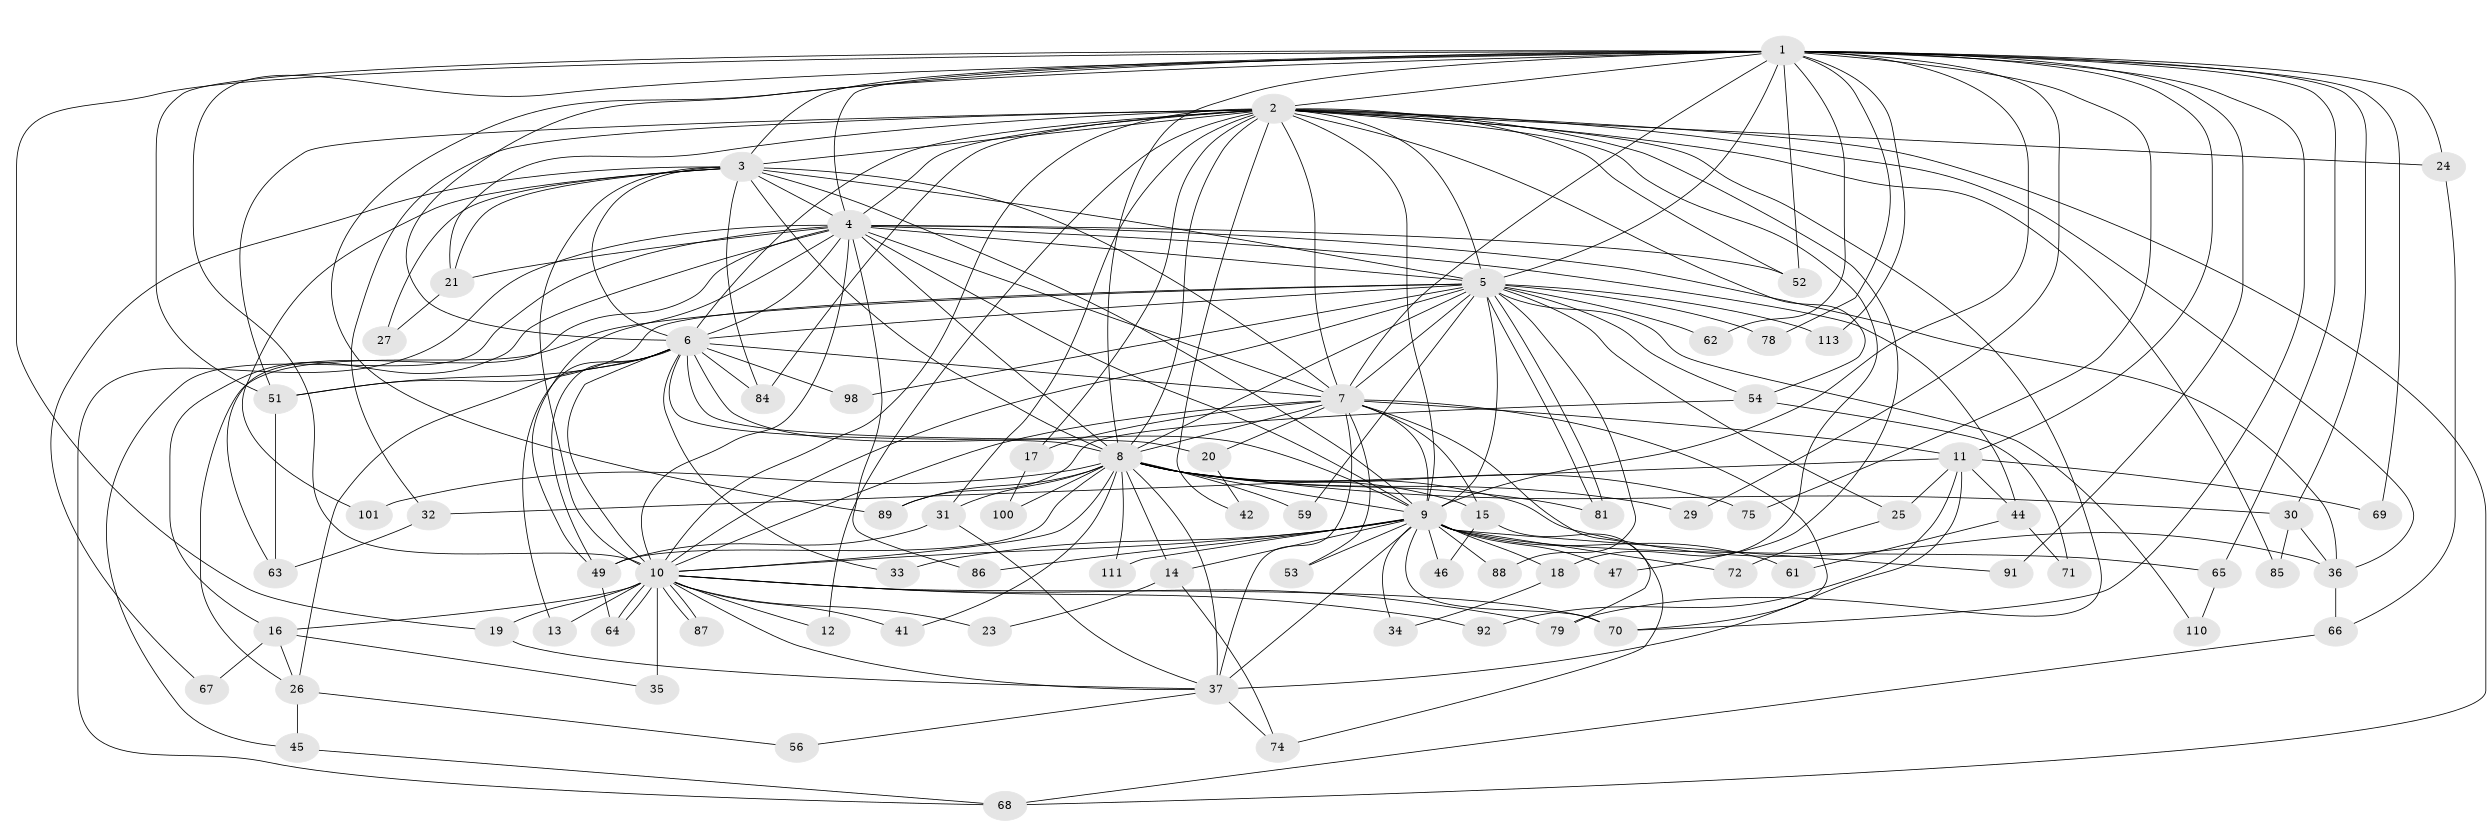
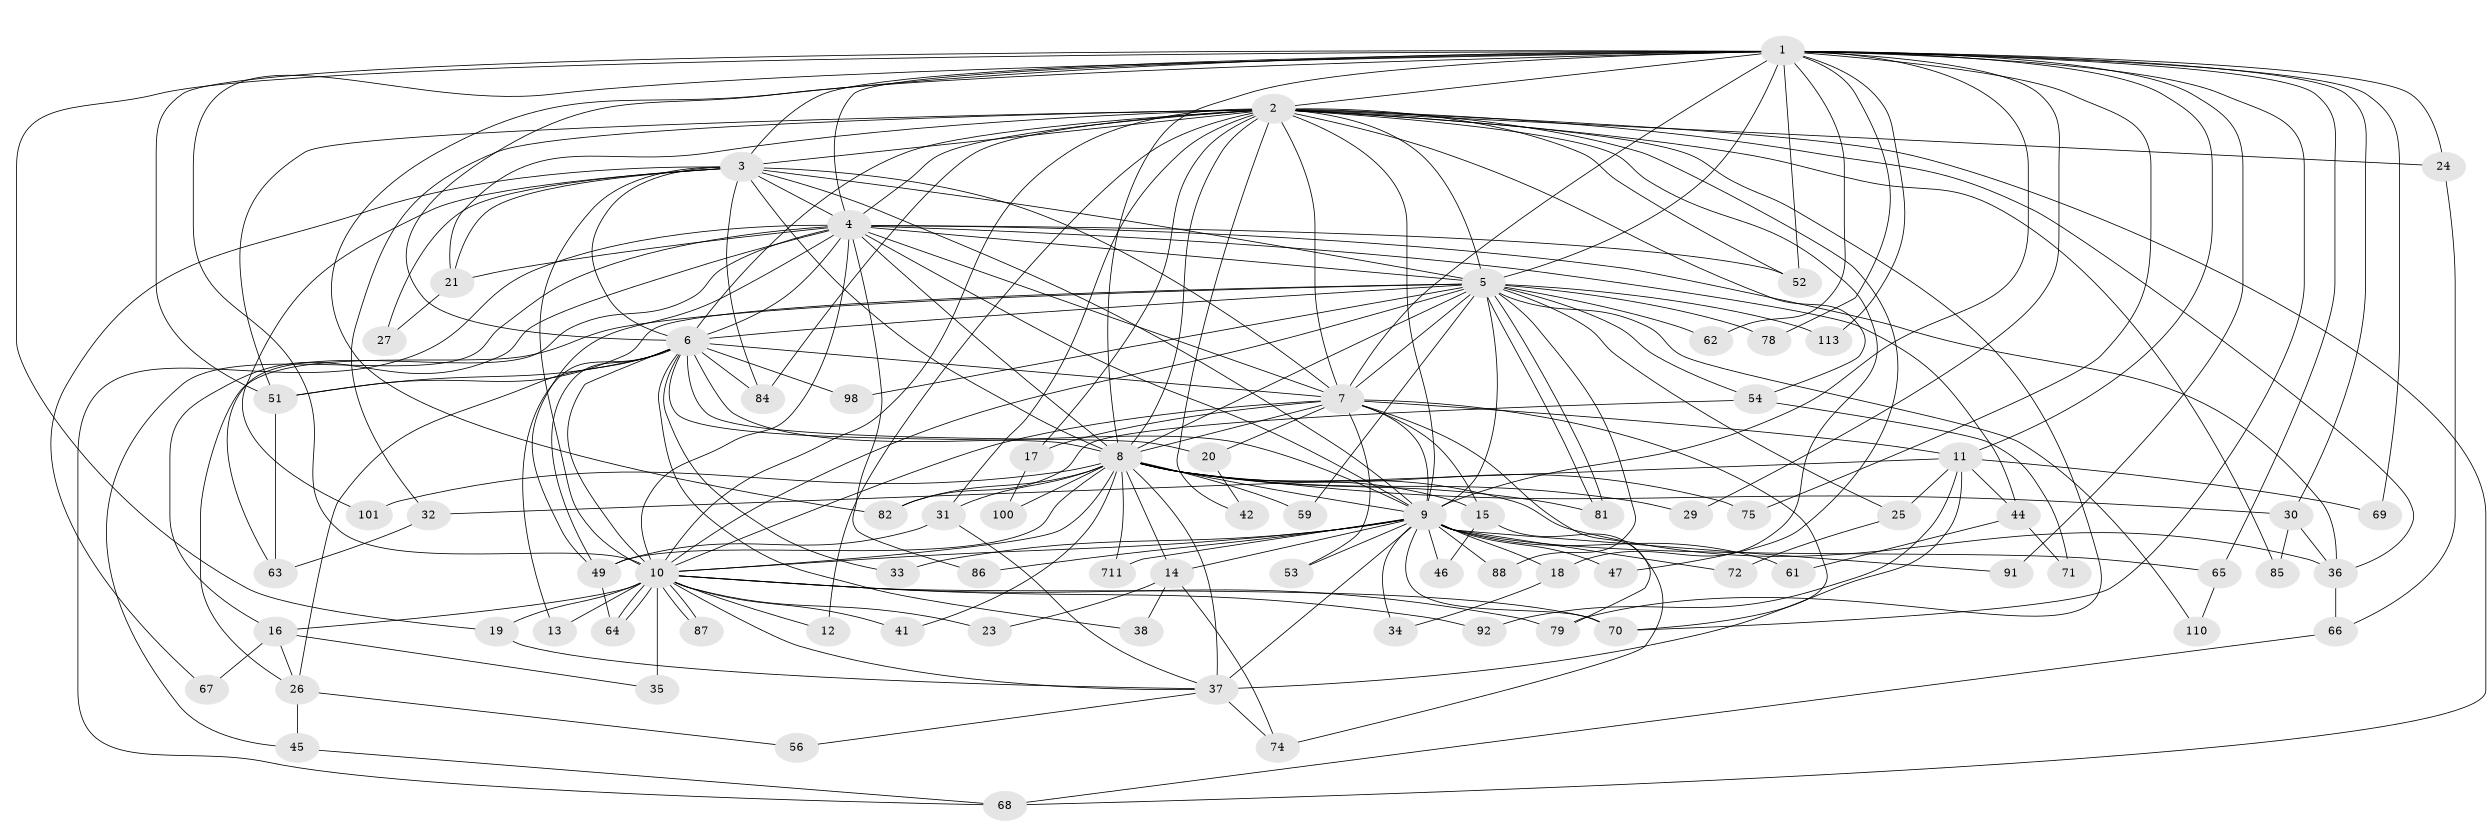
  graph {
    node [color=gray90 style=filled]
    1 [super="+40"]
    2
    3
    4 [super="+22"]
    5
    6
    7 [super="+76+102+80"]
    8 [super="+83"]
    9
    10
    11
    19
    24
    29
    30
    51 [super="+114+55"]
    52 [super="+99"]
    62
    65
    69
    70 [super="+93+108"]
    75
    78
-   82 [label=89]
+   82
    91
    113
    12
    17
    18
    21 [super="+60"]
    31
    32
    36 [super="+115+48"]
    42
    47
    54 [super="+89"]
    68
    79 [super="+107"]
    84 [super="+112"]
    85
    27
    67
    101
    16
    44
    45 [super="+74"]
    49 [super="+95+90"]
    63 [super="+94"]
    86
    25
    26 [super="+28"]
    59
    81
    88
    98
    110
    13
    20
    33
+   38
    15 [super="+58"]
    37 [super="+96+73+39"]
    53
    14
    41
    100
-   111
+   111 [label=711]
    34
    46
    61
    72
    23
    35 [super="+105"]
    64
    87
    92
    66 [super="+97"]
    71
    56
    n80 [label=74]
    1 -- 2
    1 -- 3
    1 -- 4
    1 -- 5
    1 -- 6
    1 -- 7 [weight=2]
    1 -- 8
    1 -- 9
    1 -- 10 [weight=2]
    1 -- 11
    1 -- 19
    1 -- 24
    1 -- 29
    1 -- 30
    1 -- 51
    1 -- 52
    1 -- 62
    1 -- 65
    1 -- 69
    1 -- 70
    1 -- 75
    1 -- 78
    1 -- 82
    1 -- 91
    1 -- 113
    2 -- 3
    2 -- 4
    2 -- 5
    2 -- 6
    2 -- 7
    2 -- 8
    2 -- 9
    2 -- 10
    2 -- 24
    2 -- 51
    2 -- 52
    2 -- 12
    2 -- 17
    2 -- 18
    2 -- 21
    2 -- 31
    2 -- 32
    2 -- 36
    2 -- 42
    2 -- 47
    2 -- 54
    2 -- 68
    2 -- 79
    2 -- 84
    2 -- 85
    3 -- 4
    3 -- 5
    3 -- 6
    3 -- 7 [weight=2]
    3 -- 8
    3 -- 9
    3 -- 10
    3 -- 21
    3 -- 84
    3 -- 27
    3 -- 67
    3 -- 101
    4 -- 5 [weight=2]
    4 -- 6
    4 -- 7
    4 -- 8
    4 -- 9
    4 -- 10
    4 -- 52
    4 -- 21
    4 -- 36
    4 -- 68
    4 -- 16
    4 -- 44
    4 -- 45
    4 -- 49
    4 -- 63
    4 -- 86
    5 -- 6
    5 -- 7
    5 -- 8
    5 -- 9
    5 -- 10
    5 -- 51
    5 -- 62
    5 -- 78
    5 -- 113
    5 -- 54
    5 -- 25
    5 -- 26 [weight=2]
    5 -- 59
    5 -- 81
    5 -- 81
    5 -- 88
    5 -- 98
    5 -- 110
    6 -- 7
    6 -- 8
    6 -- 9
    6 -- 10
    6 -- 51
    6 -- 84
    6 -- 49
    6 -- 26 [weight=2]
    6 -- 98
    6 -- 13
    6 -- 20
    6 -- 33
+   6 -- 38
    7 -- 8
    7 -- 9 [weight=2]
    7 -- 10
    7 -- 11
    7 -- 70
    7 -- 17
    7 -- 79
    7 -- 20
    7 -- 15
-   7 -- 37
    7 -- 53
    8 -- 9
    8 -- 10
    8 -- 29
    8 -- 30
    8 -- 75
    8 -- 82
    8 -- 31
    8 -- 36
    8 -- 101
    8 -- 49
    8 -- 59
    8 -- 81
    8 -- 15 [weight=2]
    8 -- 37
    8 -- 14
    8 -- 41
    8 -- 100
    8 -- 111
    9 -- 10
    9 -- 65
    9 -- 70
    9 -- 91
    9 -- 18
    9 -- 47
    9 -- 86
    9 -- 88
    9 -- 33
    9 -- 37
    9 -- 53
    9 -- 14
    9 -- 111
    9 -- 34
    9 -- 46
    9 -- 61
    9 -- 72
    10 -- 19
    10 -- 70
    10 -- 12
    10 -- 79
    10 -- 16
    10 -- 13
    10 -- 37
    10 -- 41
    10 -- 23
    10 -- 35 [weight=2]
    10 -- 64
    10 -- 64
    10 -- 87
    10 -- 87
    10 -- 92
    11 -- 69
    11 -- 32
    11 -- 44
    11 -- 25
    11 -- 37
    11 -- 92
    19 -- 37
    24 -- 66
    30 -- 36
    30 -- 85
    51 -- 63
    65 -- 110
    17 -- 100
    18 -- 34
    21 -- 27
    31 -- 49
    31 -- 37
    32 -- 63
    36 -- 66
    54 -- 82
    54 -- 71
    16 -- 67
    16 -- 26
    16 -- 35
    44 -- 61
    44 -- 71
    45 -- 68
    49 -- 64
    25 -- 72
    26 -- 45
    26 -- 56
    20 -- 42
    15 -- 46
    15 -- n80
    37 -- 56
    37 -- n80
+   14 -- 38
    14 -- 23
    14 -- n80
    66 -- 68
  }
